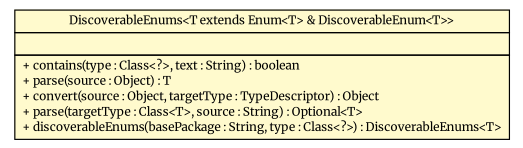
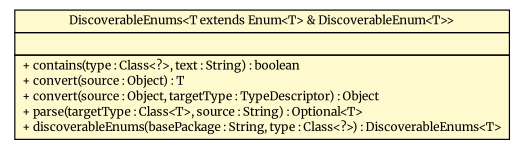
  digraph {
    nodesep=0.25
    ranksep=0.5
    fontname=Merriweather
-   n1 [fontcolor=black fontname=Merriweather fontsize=10.0 label=<<table title="com.yirendai.oss.lib.common.DiscoverableEnums" border="0" cellborder="1" cellspacing="0" cellpadding="2" port="p" bgcolor="lemonChiffon" href="./DiscoverableEnums.html"> 		<tr><td><table border="0" cellspacing="0" cellpadding="1"> <tr><td align="center" balign="center"> DiscoverableEnums&lt;T extends Enum&lt;T&gt; &amp; DiscoverableEnum&lt;T&gt;&gt; </td></tr> 		</table></td></tr> 		<tr><td><table border="0" cellspacing="0" cellpadding="1"> <tr><td align="left" balign="left">  </td></tr> 		</table></td></tr> 		<tr><td><table border="0" cellspacing="0" cellpadding="1"> <tr><td align="left" balign="left"> + contains(type : Class&lt;?&gt;, text : String) : boolean </td></tr> <tr><td align="left" balign="left"> + parse(source : Object) : T </td></tr> <tr><td align="left" balign="left"> + convert(source : Object, targetType : TypeDescriptor) : Object </td></tr> <tr><td align="left" balign="left"> + parse(targetType : Class&lt;T&gt;, source : String) : Optional&lt;T&gt; </td></tr> <tr><td align="left" balign="left"> + discoverableEnums(basePackage : String, type : Class&lt;?&gt;) : DiscoverableEnums&lt;T&gt; </td></tr> 		</table></td></tr> 		</table>> shape=plaintext]
+   n1 [fontcolor=black fontname=Merriweather fontsize=10.0 label=<<table title="com.yirendai.oss.lib.common.DiscoverableEnums" border="0" cellborder="1" cellspacing="0" cellpadding="2" port="p" bgcolor="lemonChiffon" href="./DiscoverableEnums.html"> 		<tr><td><table border="0" cellspacing="0" cellpadding="1"> <tr><td align="center" balign="center"> DiscoverableEnums&lt;T extends Enum&lt;T&gt; &amp; DiscoverableEnum&lt;T&gt;&gt; </td></tr> 		</table></td></tr> 		<tr><td><table border="0" cellspacing="0" cellpadding="1"> <tr><td align="left" balign="left">  </td></tr> 		</table></td></tr> 		<tr><td><table border="0" cellspacing="0" cellpadding="1"> <tr><td align="left" balign="left"> + contains(type : Class&lt;?&gt;, text : String) : boolean </td></tr> <tr><td align="left" balign="left"> + convert(source : Object) : T </td></tr> <tr><td align="left" balign="left"> + convert(source : Object, targetType : TypeDescriptor) : Object </td></tr> <tr><td align="left" balign="left"> + parse(targetType : Class&lt;T&gt;, source : String) : Optional&lt;T&gt; </td></tr> <tr><td align="left" balign="left"> + discoverableEnums(basePackage : String, type : Class&lt;?&gt;) : DiscoverableEnums&lt;T&gt; </td></tr> 		</table></td></tr> 		</table>> shape=plaintext]
  }
